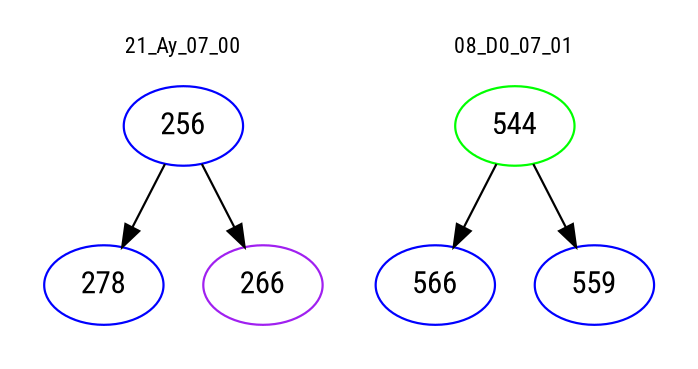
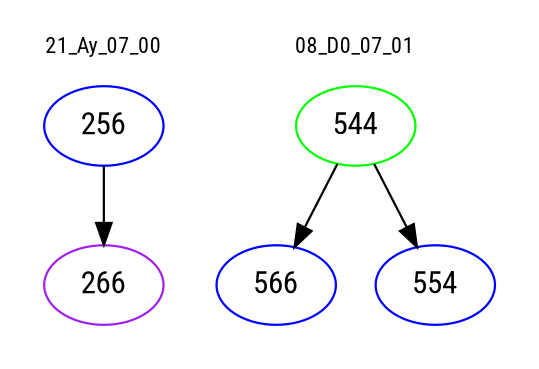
  digraph {
    fontname="Roboto Condensed"
    node [color=blue fontname="Roboto Condensed"]
    edge [color=black fontname="Roboto Condensed"]
    n1 [label=256]
-   n2 [label=278]
    n3 [color=purple label=266]
    n4 [color=green label=544]
    n5 [label=566]
-   n6 [label=559]
+   n6 [label=554]
    subgraph cluster_1 {
      color=white
      fontsize=10
      label="21_Ay_07_00"
      n1
-     n2
      n3
    }
    subgraph cluster_2 {
      color=white
      fontsize=10
      label="08_D0_07_01"
      n4
      n5
      n6
    }
-   n1 -> n2
    n1 -> n3
    n4 -> n5
    n4 -> n6
  }
